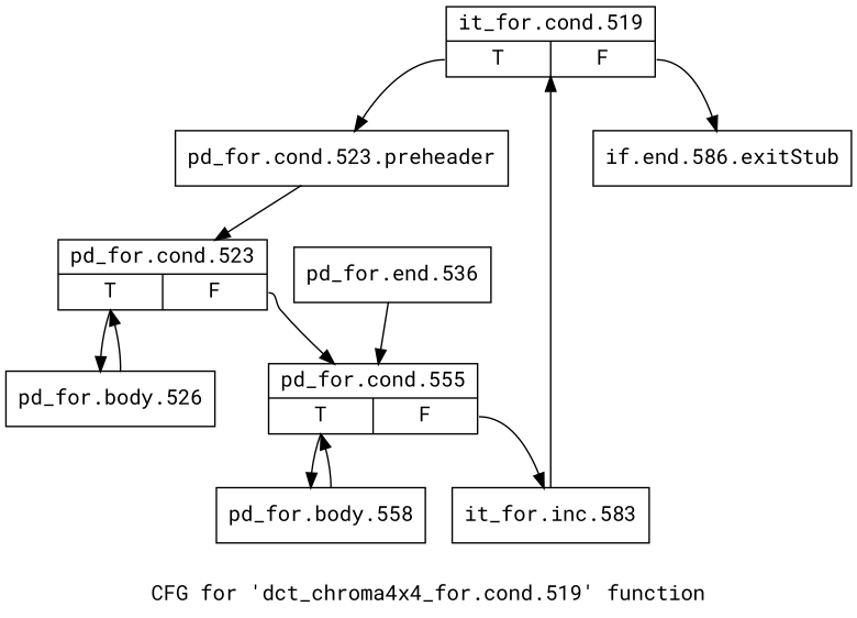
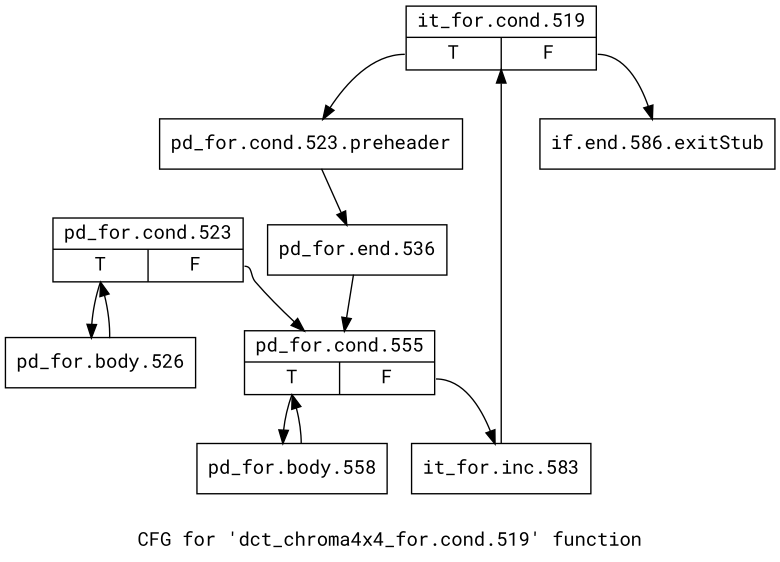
  digraph {
    fontname="Roboto Mono"
    label="CFG for 'dct_chroma4x4_for.cond.519' function"
    node [fontname="Roboto Mono" shape=record]
    edge [fontname="Roboto Mono"]
    n1 [label="{it_for.cond.519|{<s0>T|<s1>F}}"]
    n2 [label="{if.end.586.exitStub}"]
    n3 [label="{pd_for.cond.523.preheader}"]
    n4 [label="{pd_for.cond.523|{<s0>T|<s1>F}}"]
    n5 [label="{pd_for.body.526}"]
    n6 [label="{pd_for.cond.555|{<s0>T|<s1>F}}"]
    n7 [label="{pd_for.end.536}"]
    n8 [label="{pd_for.body.558}"]
    n9 [label="{it_for.inc.583}"]
    n1 -> n2 [tailport=s1]
    n1 -> n3 [tailport=s0]
-   n3 -> n4
+   n3 -> n7
    n4 -> n5 [tailport=s0]
    n4 -> n6 [tailport=s1]
    n5 -> n4
    n6 -> n8 [tailport=s0]
    n6 -> n9 [tailport=s1]
    n7 -> n6
    n8 -> n6
    n9 -> n1
  }
